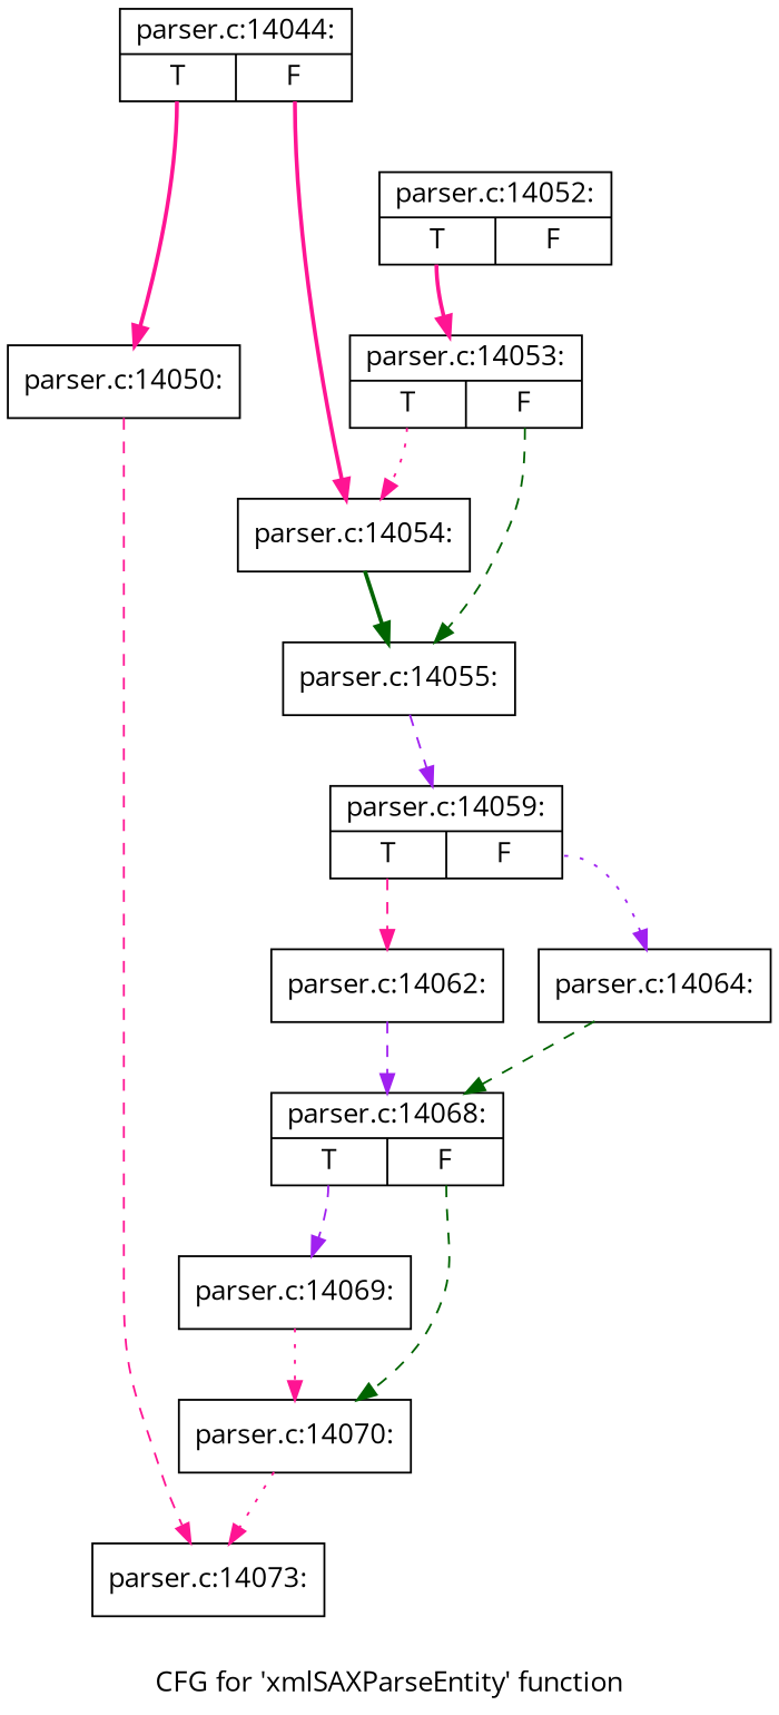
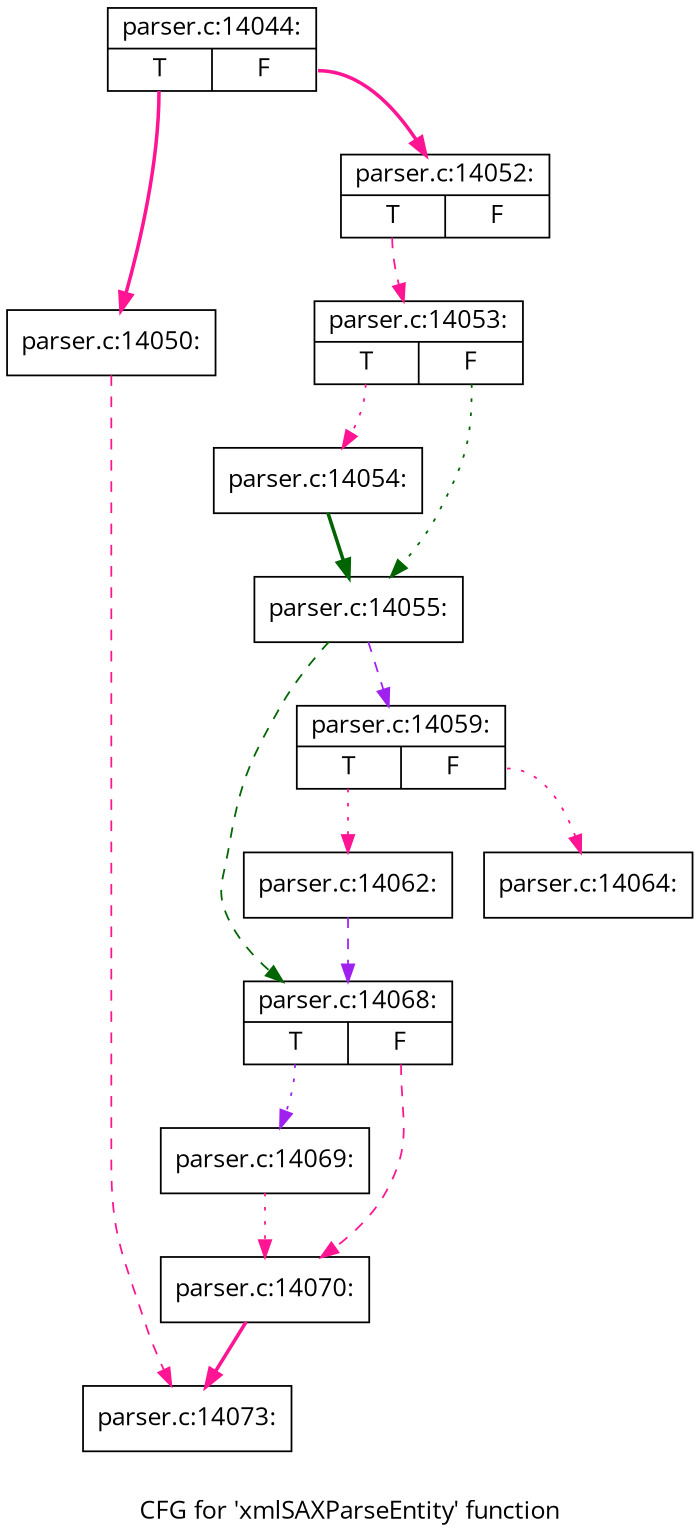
  digraph {
    fontname="Open Sans"
    label="CFG for 'xmlSAXParseEntity' function"
    node [fontname="Open Sans" shape=record]
    edge [color=deeppink fontname="Open Sans" style=dashed]
    n1 [label="{parser.c:14044:|{<s0>T|<s1>F}}"]
    n2 [label="{parser.c:14050:}"]
    n3 [label="{parser.c:14052:|{<s0>T|<s1>F}}"]
    n4 [label="{parser.c:14073:}"]
    n5 [label="{parser.c:14053:|{<s0>T|<s1>F}}"]
    n6 [label="{parser.c:14054:}"]
    n7 [label="{parser.c:14055:}"]
    n8 [label="{parser.c:14059:|{<s0>T|<s1>F}}"]
    n9 [label="{parser.c:14062:}"]
    n10 [label="{parser.c:14064:}"]
    n11 [label="{parser.c:14068:|{<s0>T|<s1>F}}"]
    n12 [label="{parser.c:14069:}"]
    n13 [label="{parser.c:14070:}"]
    n1 -> n2 [style=bold tailport=s0]
-   n1 -> n6 [style=bold tailport=s1]
+   n1 -> n3 [style=bold tailport=s1]
    n2 -> n4
-   n3 -> n5 [style=bold tailport=s0]
+   n3 -> n5 [tailport=s0]
    n5 -> n6 [style=dotted tailport=s0]
-   n5 -> n7 [color=darkgreen tailport=s1]
+   n5 -> n7 [color=darkgreen style=dotted tailport=s1]
    n6 -> n7 [color=darkgreen style=bold]
    n7 -> n8 [color=purple]
-   n8 -> n9 [tailport=s0]
-   n8 -> n10 [color=purple style=dotted tailport=s1]
+   n8 -> n9 [style=dotted tailport=s0]
+   n8 -> n10 [style=dotted tailport=s1]
    n9 -> n11 [color=purple]
-   n10 -> n11 [color=darkgreen]
-   n11 -> n12 [color=purple tailport=s0]
-   n11 -> n13 [color=darkgreen tailport=s1]
+   n7 -> n11 [color=darkgreen]
+   n11 -> n12 [color=purple style=dotted tailport=s0]
+   n11 -> n13 [tailport=s1]
    n12 -> n13 [style=dotted]
-   n13 -> n4 [style=dotted]
+   n13 -> n4 [style=bold]
  }
